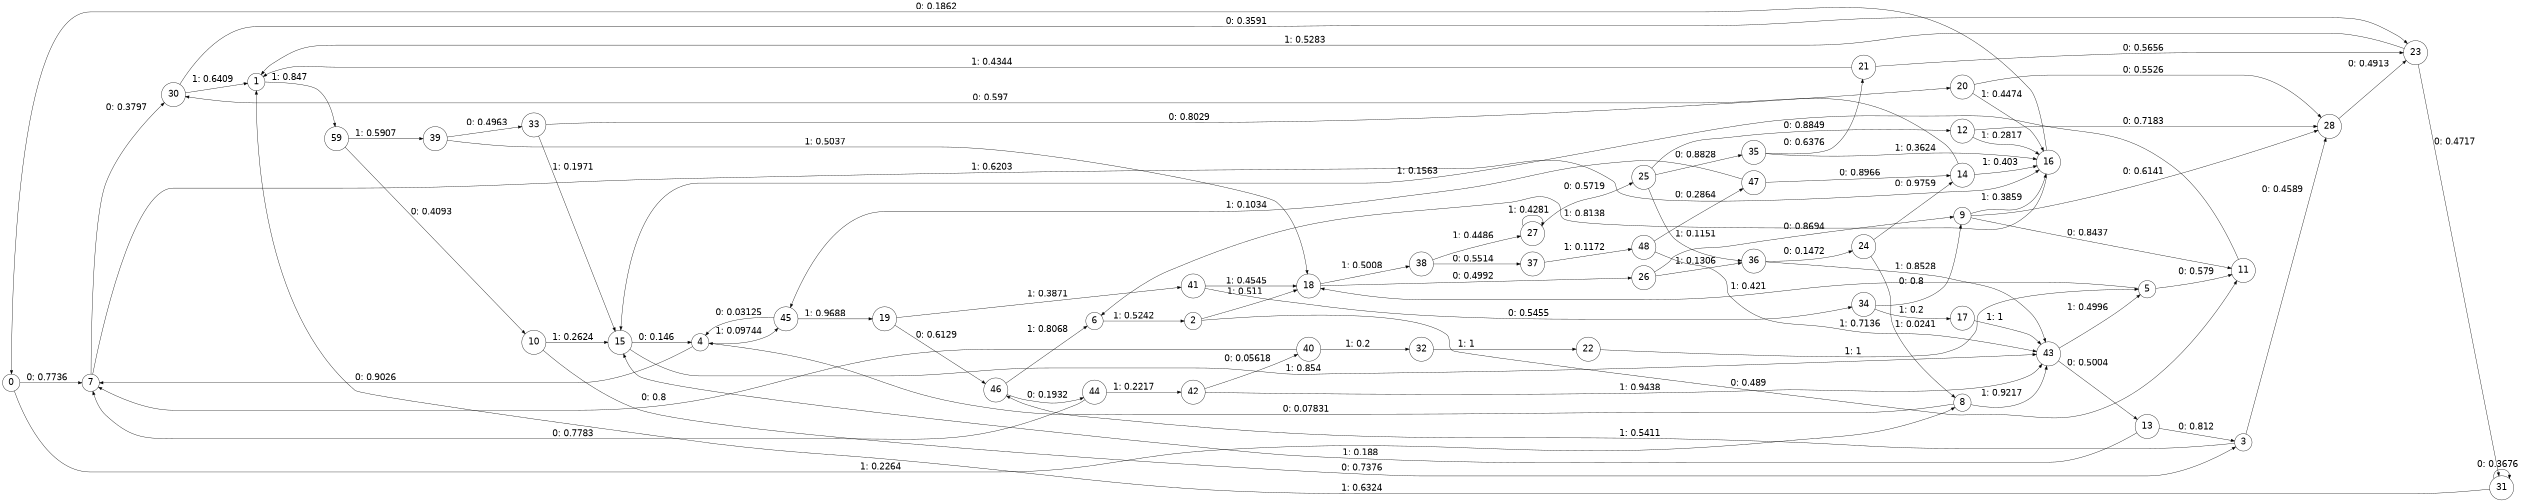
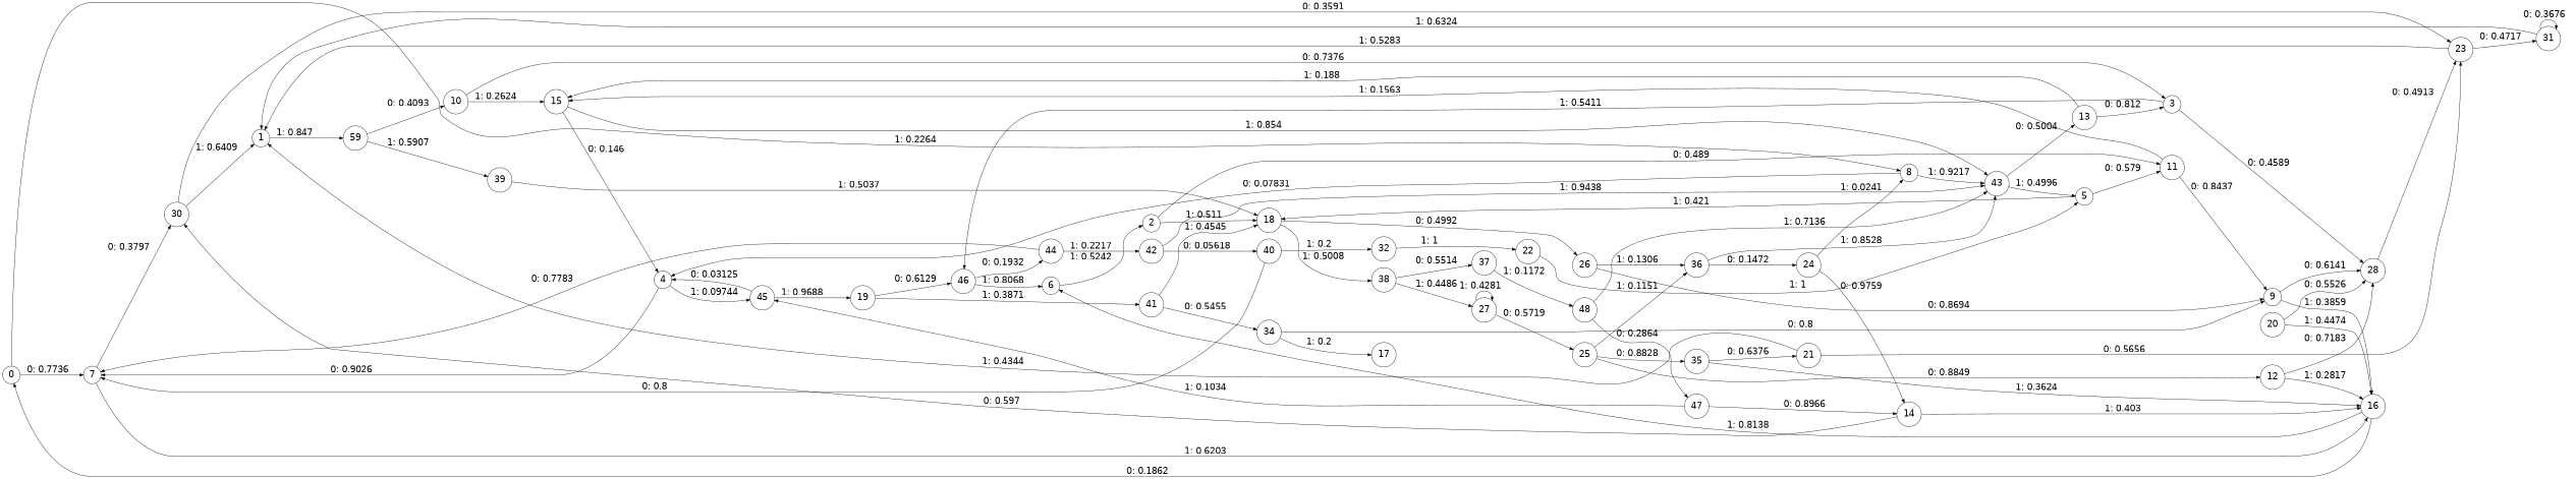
  digraph {
    fontname="DejaVu Sans"
    rankdir=LR
    node [fontname="DejaVu Sans" fontsize=24 shape=circle]
    edge [fontname="DejaVu Sans" fontsize=24]
    0
    7
    8
    30
    16
    4
    43
    1
    23
    6
    45
    5
    13
    n14 [label=59]
    10
    39
    15
    3
    18
-   33
    2
    11
    9
    26
    38
    28
    36
    27
    37
    46
    44
    31
    42
    19
    41
    12
    14
    17
    24
    25
    48
    34
    20
    21
    22
    35
    32
    47
    40
    0 -> 7 [label="0: 0.7736   "]
    0 -> 8 [label="1: 0.2264   "]
    7 -> 30 [label="0: 0.3797   "]
    7 -> 16 [label="1: 0.6203   "]
    8 -> 4 [label="0: 0.07831  "]
    8 -> 43 [label="1: 0.9217   "]
    30 -> 1 [label="1: 0.6409   "]
    30 -> 23 [label="0: 0.3591   "]
    16 -> 0 [label="0: 0.1862   "]
    16 -> 6 [label="1: 0.8138   "]
    4 -> 7 [label="0: 0.9026   "]
    4 -> 45 [label="1: 0.09744  "]
    43 -> 5 [label="1: 0.4996   "]
    43 -> 13 [label="0: 0.5004   "]
    1 -> n14 [label="1: 0.847    "]
    23 -> 1 [label="1: 0.5283   "]
    23 -> 31 [label="0: 0.4717   "]
    6 -> 2 [label="1: 0.5242   "]
    45 -> 4 [label="0: 0.03125  "]
    45 -> 19 [label="1: 0.9688   "]
    5 -> 18 [label="1: 0.421    "]
    5 -> 11 [label="0: 0.579    "]
    13 -> 15 [label="1: 0.188    "]
    13 -> 3 [label="0: 0.812    "]
    n14 -> 10 [label="0: 0.4093   "]
    n14 -> 39 [label="1: 0.5907   "]
    10 -> 15 [label="1: 0.2624   "]
    10 -> 3 [label="0: 0.7376   "]
    39 -> 18 [label="1: 0.5037   "]
-   39 -> 33 [label="0: 0.4963   "]
    15 -> 4 [label="0: 0.146    "]
    15 -> 43 [label="1: 0.854    "]
    3 -> 28 [label="0: 0.4589   "]
    3 -> 46 [label="1: 0.5411   "]
    18 -> 26 [label="0: 0.4992   "]
    18 -> 38 [label="1: 0.5008   "]
-   33 -> 15 [label="1: 0.1971   "]
-   33 -> 20 [label="0: 0.8029   "]
    2 -> 18 [label="1: 0.511    "]
    2 -> 11 [label="0: 0.489    "]
    11 -> 15 [label="1: 0.1563   "]
-   9 -> 11 [label="0: 0.8437   "]
+   11 -> 9 [label="0: 0.8437   "]
    9 -> 16 [label="1: 0.3859   "]
    9 -> 28 [label="0: 0.6141   "]
    26 -> 9 [label="0: 0.8694   "]
    26 -> 36 [label="1: 0.1306   "]
    38 -> 27 [label="1: 0.4486   "]
    38 -> 37 [label="0: 0.5514   "]
    28 -> 23 [label="0: 0.4913   "]
    36 -> 43 [label="1: 0.8528   "]
    36 -> 24 [label="0: 0.1472   "]
    27 -> 27 [label="1: 0.4281   "]
    27 -> 25 [label="0: 0.5719   "]
    37 -> 48 [label="1: 0.1172   "]
    46 -> 6 [label="1: 0.8068   "]
    46 -> 44 [label="0: 0.1932   "]
    44 -> 7 [label="0: 0.7783   "]
    44 -> 42 [label="1: 0.2217   "]
    31 -> 1 [label="1: 0.6324   "]
    31 -> 31 [label="0: 0.3676   "]
    42 -> 43 [label="1: 0.9438   "]
    42 -> 40 [label="0: 0.05618  "]
    19 -> 46 [label="0: 0.6129   "]
    19 -> 41 [label="1: 0.3871   "]
    41 -> 18 [label="1: 0.4545   "]
    41 -> 34 [label="0: 0.5455   "]
    12 -> 16 [label="1: 0.2817   "]
    12 -> 28 [label="0: 0.7183   "]
    14 -> 30 [label="0: 0.597    "]
    14 -> 16 [label="1: 0.403    "]
-   17 -> 43 [label="1: 1        "]
    24 -> 8 [label="1: 0.0241   "]
    24 -> 14 [label="0: 0.9759   "]
    25 -> 36 [label="1: 0.1151   "]
    25 -> 12 [label="0: 0.8849   "]
    25 -> 35 [label="0: 0.8828   "]
    48 -> 43 [label="1: 0.7136   "]
    48 -> 47 [label="0: 0.2864   "]
    34 -> 9 [label="0: 0.8      "]
    34 -> 17 [label="1: 0.2      "]
    20 -> 16 [label="1: 0.4474   "]
    20 -> 28 [label="0: 0.5526   "]
    21 -> 1 [label="1: 0.4344   "]
    21 -> 23 [label="0: 0.5656   "]
    22 -> 5 [label="1: 1        "]
    35 -> 16 [label="1: 0.3624   "]
    35 -> 21 [label="0: 0.6376   "]
    32 -> 22 [label="1: 1        "]
    47 -> 45 [label="1: 0.1034   "]
    47 -> 14 [label="0: 0.8966   "]
    40 -> 7 [label="0: 0.8      "]
    40 -> 32 [label="1: 0.2      "]
  }
